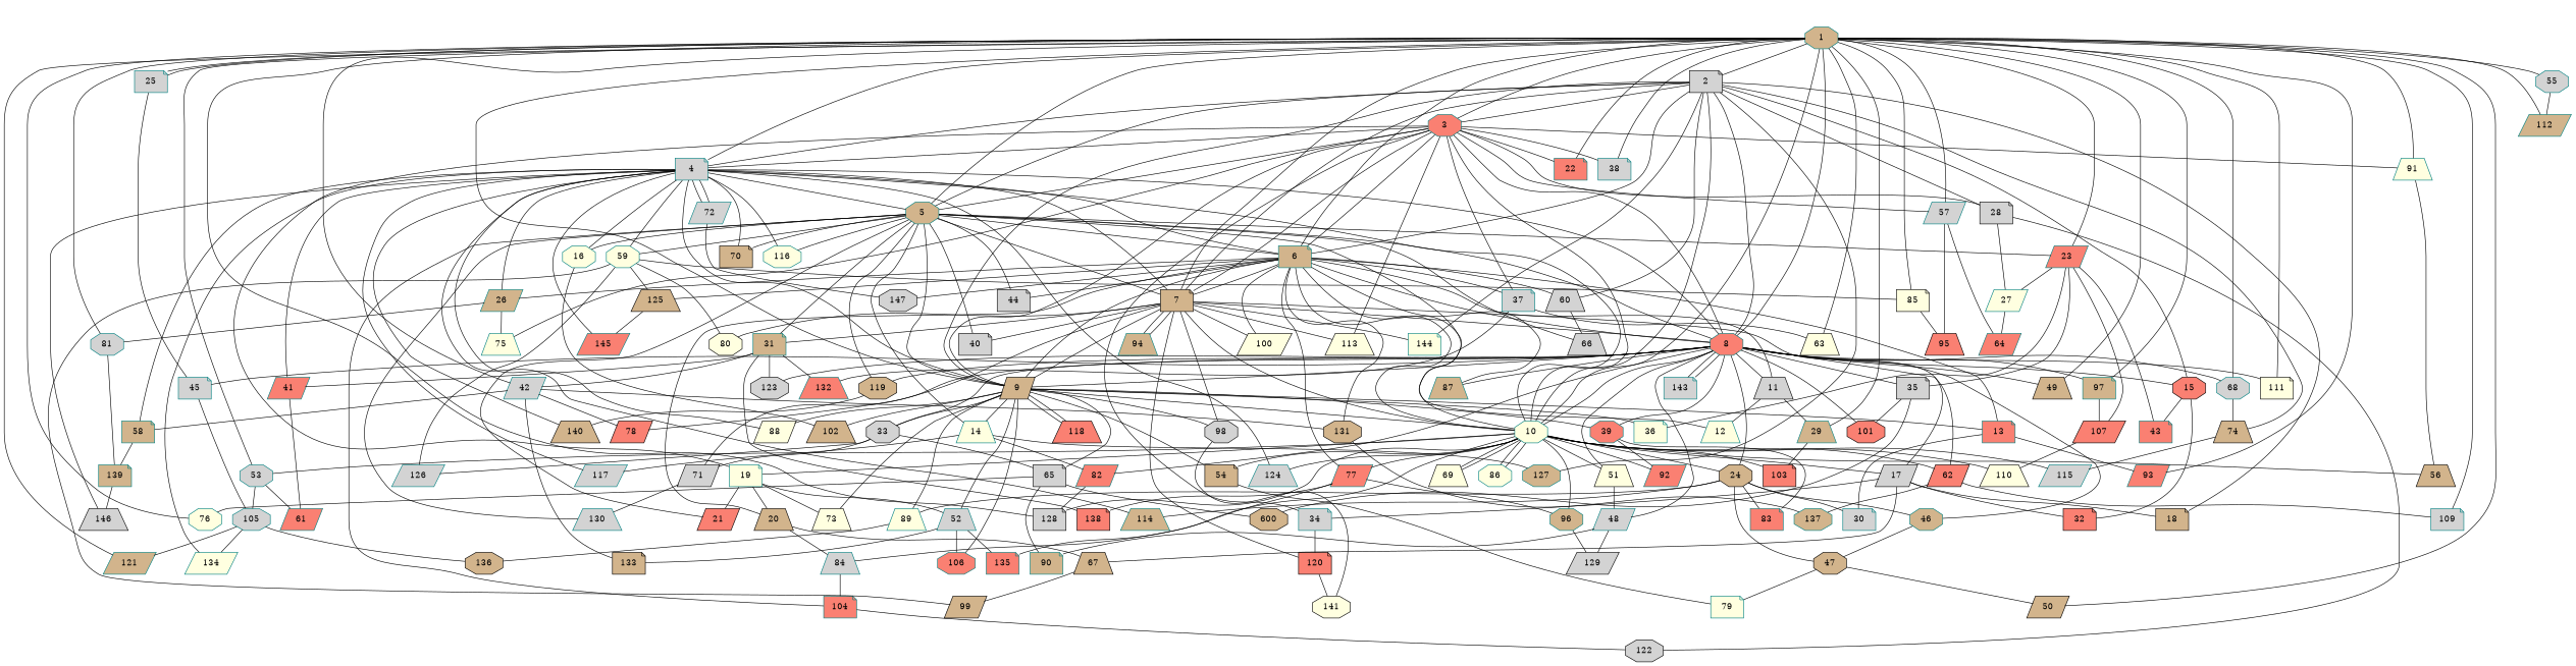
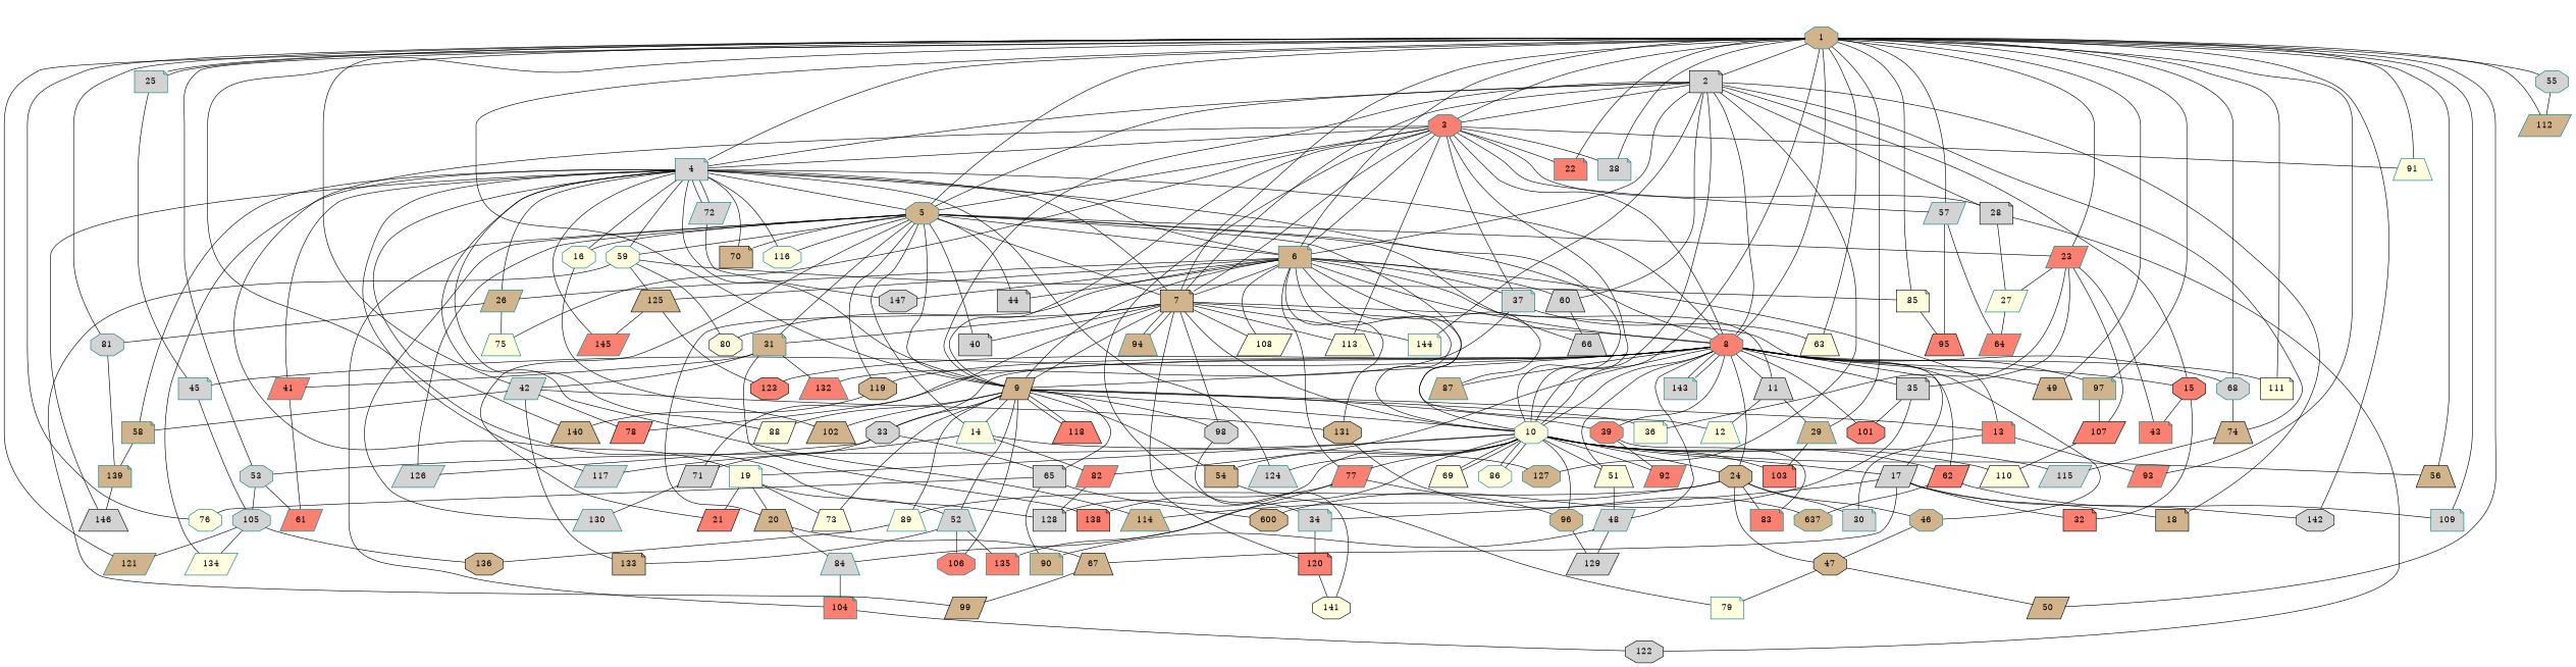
  graph {
    node [color=teal fillcolor=lightgrey shape=note style=filled]
    1 [fillcolor=tan shape=octagon]
    2 [color=black]
    3 [fillcolor=salmon shape=octagon]
    4
    5 [fillcolor=tan shape=octagon]
    6 [fillcolor=tan]
    7 [color=black fillcolor=tan]
    8 [fillcolor=salmon shape=octagon]
    9 [color=black fillcolor=tan shape=parallelogram]
    10 [fillcolor=lightyellow shape=octagon]
    22 [fillcolor=salmon]
    23 [fillcolor=salmon shape=parallelogram]
    25
    29 [fillcolor=tan shape=trapezium]
    38
    42 [shape=parallelogram]
    49 [color=black fillcolor=tan shape=trapezium]
    50 [color=black fillcolor=tan shape=parallelogram]
    53 [shape=octagon]
    55 [shape=octagon]
    56 [color=black fillcolor=tan shape=trapezium]
    57 [shape=parallelogram]
    63 [color=black fillcolor=lightyellow shape=trapezium]
    68 [shape=octagon]
    76 [fillcolor=lightyellow shape=octagon]
    81 [shape=octagon]
    85 [color=black fillcolor=lightyellow]
    91 [fillcolor=lightyellow shape=trapezium]
    93 [fillcolor=salmon shape=parallelogram]
    97 [fillcolor=tan]
    109
    111 [color=black fillcolor=lightyellow]
    112 [fillcolor=tan shape=parallelogram]
    121 [fillcolor=tan shape=parallelogram]
    128 [color=black]
+   142 [color=black shape=octagon]
    15 [color=black fillcolor=salmon shape=octagon]
    18 [color=black fillcolor=tan]
    28 [color=black]
    60 [color=black shape=trapezium]
    74 [color=black fillcolor=tan shape=trapezium]
    127 [fillcolor=tan shape=octagon]
    144 [fillcolor=lightyellow]
    19 [fillcolor=lightyellow]
    34
    37
    75 [fillcolor=lightyellow shape=trapezium]
    113 [color=black fillcolor=lightyellow shape=trapezium]
    16 [fillcolor=lightyellow shape=octagon]
    26 [fillcolor=tan shape=parallelogram]
    41 [fillcolor=salmon shape=parallelogram]
    58 [fillcolor=tan]
    59 [fillcolor=lightyellow shape=octagon]
    70 [color=black fillcolor=tan]
    72 [shape=parallelogram]
    88 [color=black fillcolor=lightyellow shape=parallelogram]
    114 [fillcolor=tan shape=trapezium]
    116 [fillcolor=lightyellow shape=octagon]
    117 [shape=parallelogram]
    124 [shape=trapezium]
    134 [fillcolor=lightyellow shape=parallelogram]
    140 [color=black fillcolor=tan shape=trapezium]
    145 [fillcolor=salmon shape=parallelogram]
    146 [color=black shape=trapezium]
    14 [fillcolor=lightyellow shape=trapezium]
    21 [color=black fillcolor=salmon shape=parallelogram]
    31 [fillcolor=tan]
    40 [color=black]
    44 [color=black]
    66 [color=black shape=trapezium]
    104 [fillcolor=salmon]
    119 [color=black fillcolor=tan shape=octagon]
    126 [shape=parallelogram]
    130 [shape=trapezium]
    11 [color=black shape=trapezium]
    12 [fillcolor=lightyellow shape=trapezium]
    13 [fillcolor=salmon]
    20 [color=black fillcolor=tan shape=trapezium]
    77 [fillcolor=salmon shape=parallelogram]
    87 [fillcolor=tan shape=trapezium]
-   108 [color=black fillcolor=lightyellow shape=parallelogram label=100]
+   108 [color=black fillcolor=lightyellow shape=parallelogram]
    125 [color=black fillcolor=tan shape=trapezium]
    131 [color=black fillcolor=tan shape=octagon]
    147 [color=black shape=octagon]
    17 [color=black shape=parallelogram]
    71 [color=black shape=parallelogram]
    80 [color=black fillcolor=lightyellow shape=octagon]
    94 [fillcolor=tan shape=trapezium]
    98 [color=black shape=octagon]
    120 [color=black fillcolor=salmon]
    24 [color=black fillcolor=tan shape=octagon]
    33 [color=black shape=octagon]
    35 [color=black]
    39 [fillcolor=salmon shape=octagon]
    45
    46 [fillcolor=tan shape=octagon]
    48 [shape=parallelogram]
    51 [color=black fillcolor=lightyellow shape=trapezium]
    62 [color=black fillcolor=salmon shape=parallelogram]
    78 [color=black fillcolor=salmon shape=parallelogram]
    82 [fillcolor=salmon shape=parallelogram]
    101 [color=black fillcolor=salmon shape=octagon]
-   123 [color=black shape=octagon]
+   123 [color=black fillcolor=salmon shape=octagon]
    143
    36 [fillcolor=lightyellow]
    52 [shape=trapezium]
    54 [color=black fillcolor=tan]
    65 [color=black]
    73 [color=black fillcolor=lightyellow shape=trapezium]
    89 [fillcolor=lightyellow shape=trapezium]
    102 [color=black fillcolor=tan shape=trapezium]
    106 [fillcolor=salmon shape=octagon]
    118 [color=black fillcolor=salmon shape=trapezium]
    69 [color=black fillcolor=lightyellow shape=trapezium]
    84 [shape=trapezium]
    86 [fillcolor=lightyellow shape=octagon]
    92 [fillcolor=salmon shape=parallelogram]
    96 [fillcolor=tan shape=octagon]
    103 [color=black fillcolor=salmon]
    110 [color=black fillcolor=lightyellow shape=trapezium]
    115 [shape=parallelogram]
    27 [fillcolor=lightyellow shape=parallelogram]
    43 [fillcolor=salmon]
    107 [color=black fillcolor=salmon shape=parallelogram]
    64 [fillcolor=salmon shape=parallelogram]
    133 [color=black fillcolor=tan]
    61 [fillcolor=salmon shape=parallelogram]
    105 [shape=octagon]
    95 [color=black fillcolor=salmon shape=trapezium]
    139 [fillcolor=tan]
    32 [color=black fillcolor=salmon]
    122 [color=black shape=octagon]
    132 [fillcolor=salmon shape=trapezium]
    99 [color=black fillcolor=tan shape=parallelogram]
    138 [color=black fillcolor=salmon]
    30
    67 [color=black fillcolor=tan shape=trapezium]
    135 [fillcolor=salmon]
-   137 [fillcolor=tan shape=octagon]
+   137 [fillcolor=tan shape=octagon label=637]
    141 [color=black fillcolor=lightyellow shape=octagon]
    47 [color=black fillcolor=tan shape=octagon]
    83 [fillcolor=salmon]
    n143 [color=black fillcolor=tan label=600 shape=octagon]
    90 [fillcolor=tan]
    129 [color=black shape=parallelogram]
    79 [fillcolor=lightyellow]
    136 [color=black fillcolor=tan shape=octagon]
    1 -- 2
    1 -- 3
    1 -- 4
    1 -- 5
    1 -- 6
    1 -- 7
    1 -- 8
    1 -- 9
    1 -- 10
    1 -- 22
    1 -- 23
    1 -- 25
    1 -- 25
    1 -- 29
    1 -- 38
    1 -- 42
    1 -- 49
    1 -- 50
    1 -- 53
    1 -- 55
-   91 -- 56
+   1 -- 56
    1 -- 57
    1 -- 63
    1 -- 68
    1 -- 76
    1 -- 81
    1 -- 85
    1 -- 91
    1 -- 93
    1 -- 97
    1 -- 109
    1 -- 111
    1 -- 112
    1 -- 121
    1 -- 128
+   1 -- 142
    2 -- 3
    2 -- 4
    2 -- 5
    2 -- 6
    2 -- 7
    2 -- 8
    2 -- 9
    2 -- 10
    2 -- 15
    2 -- 18
    2 -- 28
    2 -- 60
    2 -- 74
    2 -- 127
    2 -- 144
    3 -- 4
    3 -- 5
    3 -- 6
    3 -- 7
    3 -- 8
    3 -- 9
    3 -- 10
    3 -- 22
    3 -- 38
    3 -- 57
    3 -- 91
    3 -- 28
    3 -- 19
    3 -- 34
    3 -- 37
    3 -- 75
    3 -- 113
    4 -- 5
    4 -- 6
    4 -- 7
    4 -- 8
    4 -- 9
    4 -- 10
    4 -- 16
    4 -- 26
    4 -- 41
    4 -- 58
    4 -- 59
    4 -- 70
    4 -- 72
    4 -- 72
    4 -- 88
    4 -- 114
    4 -- 116
    4 -- 117
    4 -- 124
    4 -- 134
    4 -- 140
    4 -- 145
    4 -- 146
    5 -- 6
    5 -- 7
    5 -- 8
    5 -- 9
    5 -- 10
    5 -- 23
    5 -- 16
    5 -- 59
    5 -- 70
    5 -- 116
    5 -- 14
    5 -- 21
    5 -- 31
    5 -- 40
    5 -- 44
    5 -- 66
    5 -- 104
    5 -- 119
-   59 -- 126
+   5 -- 126
    5 -- 130
    6 -- 7
    6 -- 8
    6 -- 9
    6 -- 10
    6 -- 60
    6 -- 37
    6 -- 26
    6 -- 44
    6 -- 11
    6 -- 12
    6 -- 13
    6 -- 20
    6 -- 77
    6 -- 87
    6 -- 108
    6 -- 125
    6 -- 131
    6 -- 147
    7 -- 8
    7 -- 9
    7 -- 10
    7 -- 144
    7 -- 113
    7 -- 31
    7 -- 40
    7 -- 108
    7 -- 17
    7 -- 71
    7 -- 80
    7 -- 94
    7 -- 94
    7 -- 98
    7 -- 120
    8 -- 9
    8 -- 10
    8 -- 49
    8 -- 68
    8 -- 97
    8 -- 111
    8 -- 15
    8 -- 119
    8 -- 11
    8 -- 87
    8 -- 24
    8 -- 33
    8 -- 35
    8 -- 39
    8 -- 45
    8 -- 46
    8 -- 48
    8 -- 51
    8 -- 62
    8 -- 78
    8 -- 82
    8 -- 101
    8 -- 123
    8 -- 143
    8 -- 143
    9 -- 10
    9 -- 88
    9 -- 14
    9 -- 13
    9 -- 98
    9 -- 33
    9 -- 39
    9 -- 36
    9 -- 52
    9 -- 54
    9 -- 65
    9 -- 73
    9 -- 89
    9 -- 102
    9 -- 106
    9 -- 118
    9 -- 118
    10 -- 53
    10 -- 56
    10 -- 128
    10 -- 19
    10 -- 124
    10 -- 77
    10 -- 17
    10 -- 24
    10 -- 51
    10 -- 62
    10 -- 54
    10 -- 69
    10 -- 69
    10 -- 84
    10 -- 86
    10 -- 86
    10 -- 92
    10 -- 96
    10 -- 103
    10 -- 110
    10 -- 115
    23 -- 35
    23 -- 36
    23 -- 27
    23 -- 43
    23 -- 107
    25 -- 45
    29 -- 103
    42 -- 58
    42 -- 131
    42 -- 78
    42 -- 133
    53 -- 61
    53 -- 105
    55 -- 112
    57 -- 64
    57 -- 95
    68 -- 74
    81 -- 139
    85 -- 95
    97 -- 107
    15 -- 43
    15 -- 32
    28 -- 27
    28 -- 122
    60 -- 66
    74 -- 115
    19 -- 21
    19 -- 20
    19 -- 52
    19 -- 73
    34 -- 120
    37 -- 63
    37 -- 132
    16 -- 102
    26 -- 81
    26 -- 75
    41 -- 61
    58 -- 139
    59 -- 85
    59 -- 125
    59 -- 80
    59 -- 99
    72 -- 147
    14 -- 127
    14 -- 117
    14 -- 82
    31 -- 42
    31 -- 41
-   31 -- 123
+   125 -- 123
    31 -- 132
    31 -- 138
    104 -- 122
    119 -- 140
    11 -- 29
    11 -- 12
    13 -- 93
    13 -- 30
    20 -- 84
    20 -- 67
    77 -- 96
    77 -- 138
    77 -- 135
    125 -- 145
    131 -- 137
+   17 -- 142
    17 -- 18
    17 -- 34
    17 -- 32
    17 -- 67
    71 -- 130
    98 -- 141
    120 -- 141
    24 -- 114
    24 -- 46
    24 -- 89
    24 -- 30
    24 -- 47
    24 -- 83
    33 -- 126
    33 -- 71
    33 -- 65
    35 -- 101
    35 -- n143
    39 -- 92
    39 -- 83
    45 -- 105
    46 -- 47
    48 -- 90
    48 -- 129
    51 -- 48
    62 -- 109
    62 -- 137
    82 -- 128
    52 -- 106
    52 -- 133
    52 -- 135
    54 -- 79
    65 -- 76
    65 -- n143
    65 -- 90
    89 -- 136
    84 -- 104
    96 -- 129
    27 -- 64
    107 -- 110
    105 -- 121
    105 -- 134
    105 -- 136
    139 -- 146
    67 -- 99
    47 -- 50
    47 -- 79
  }
